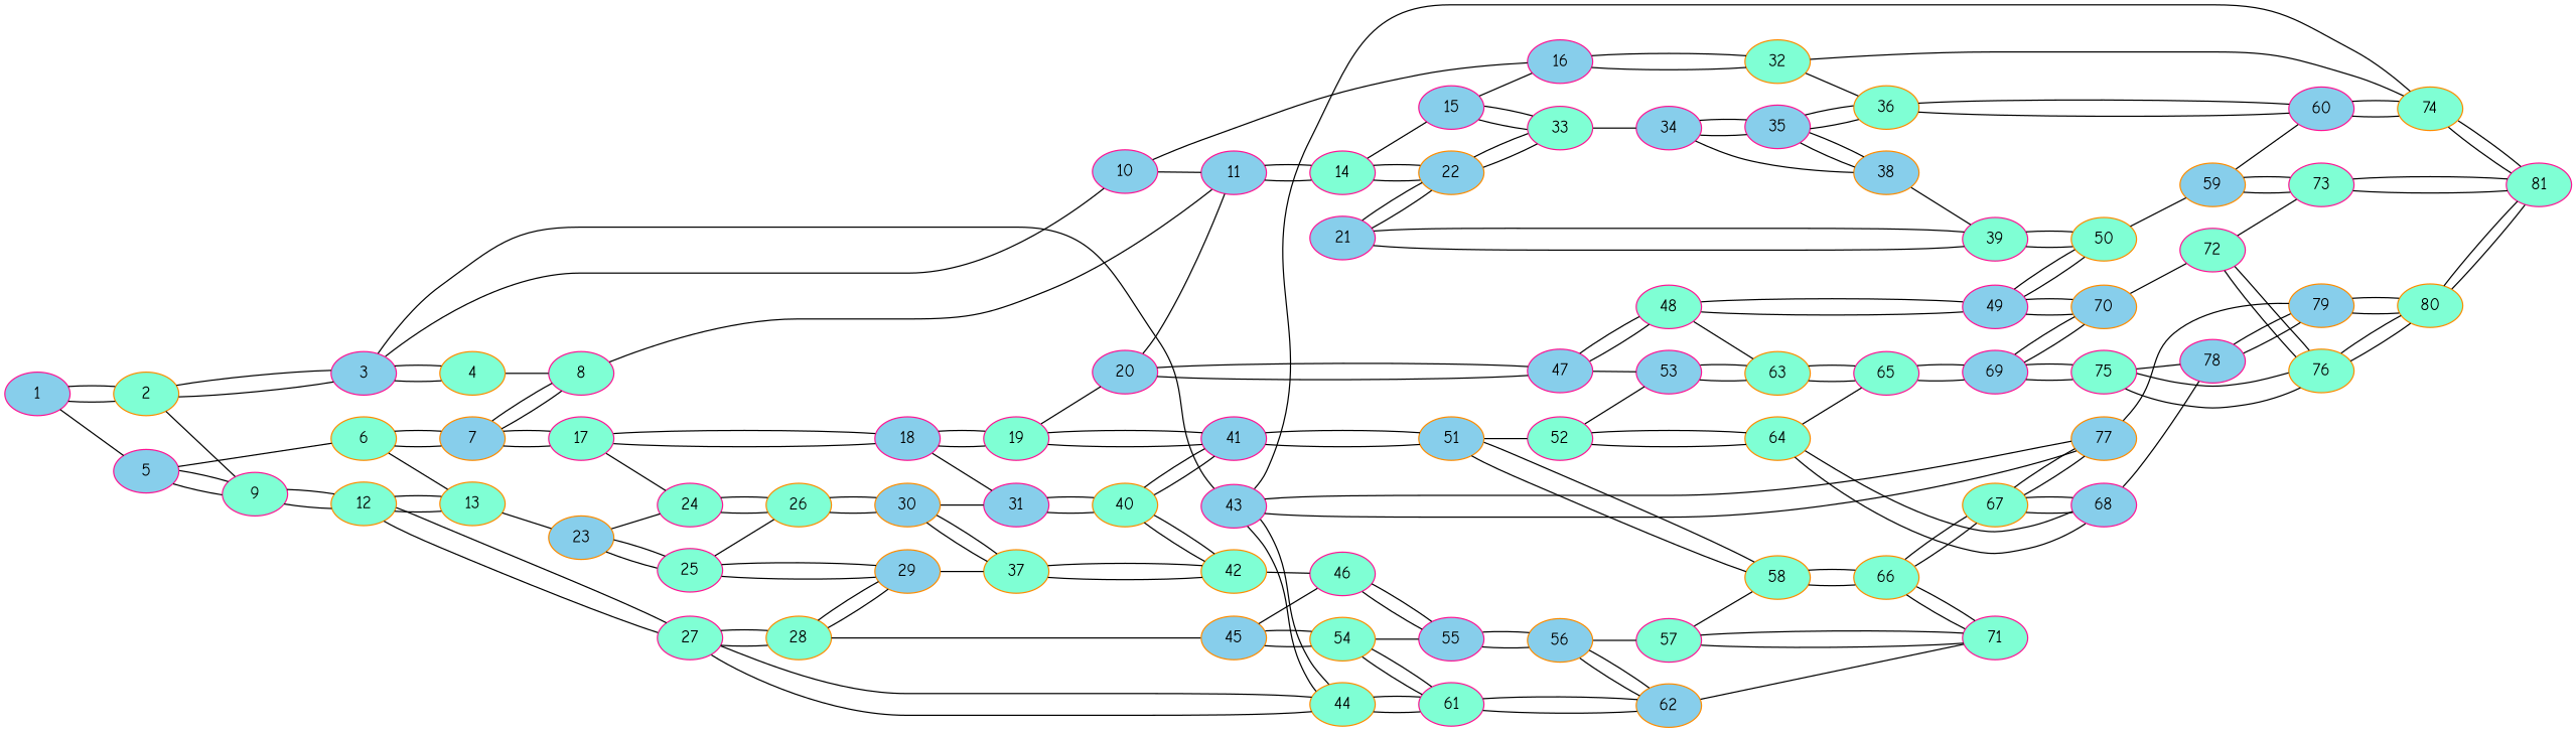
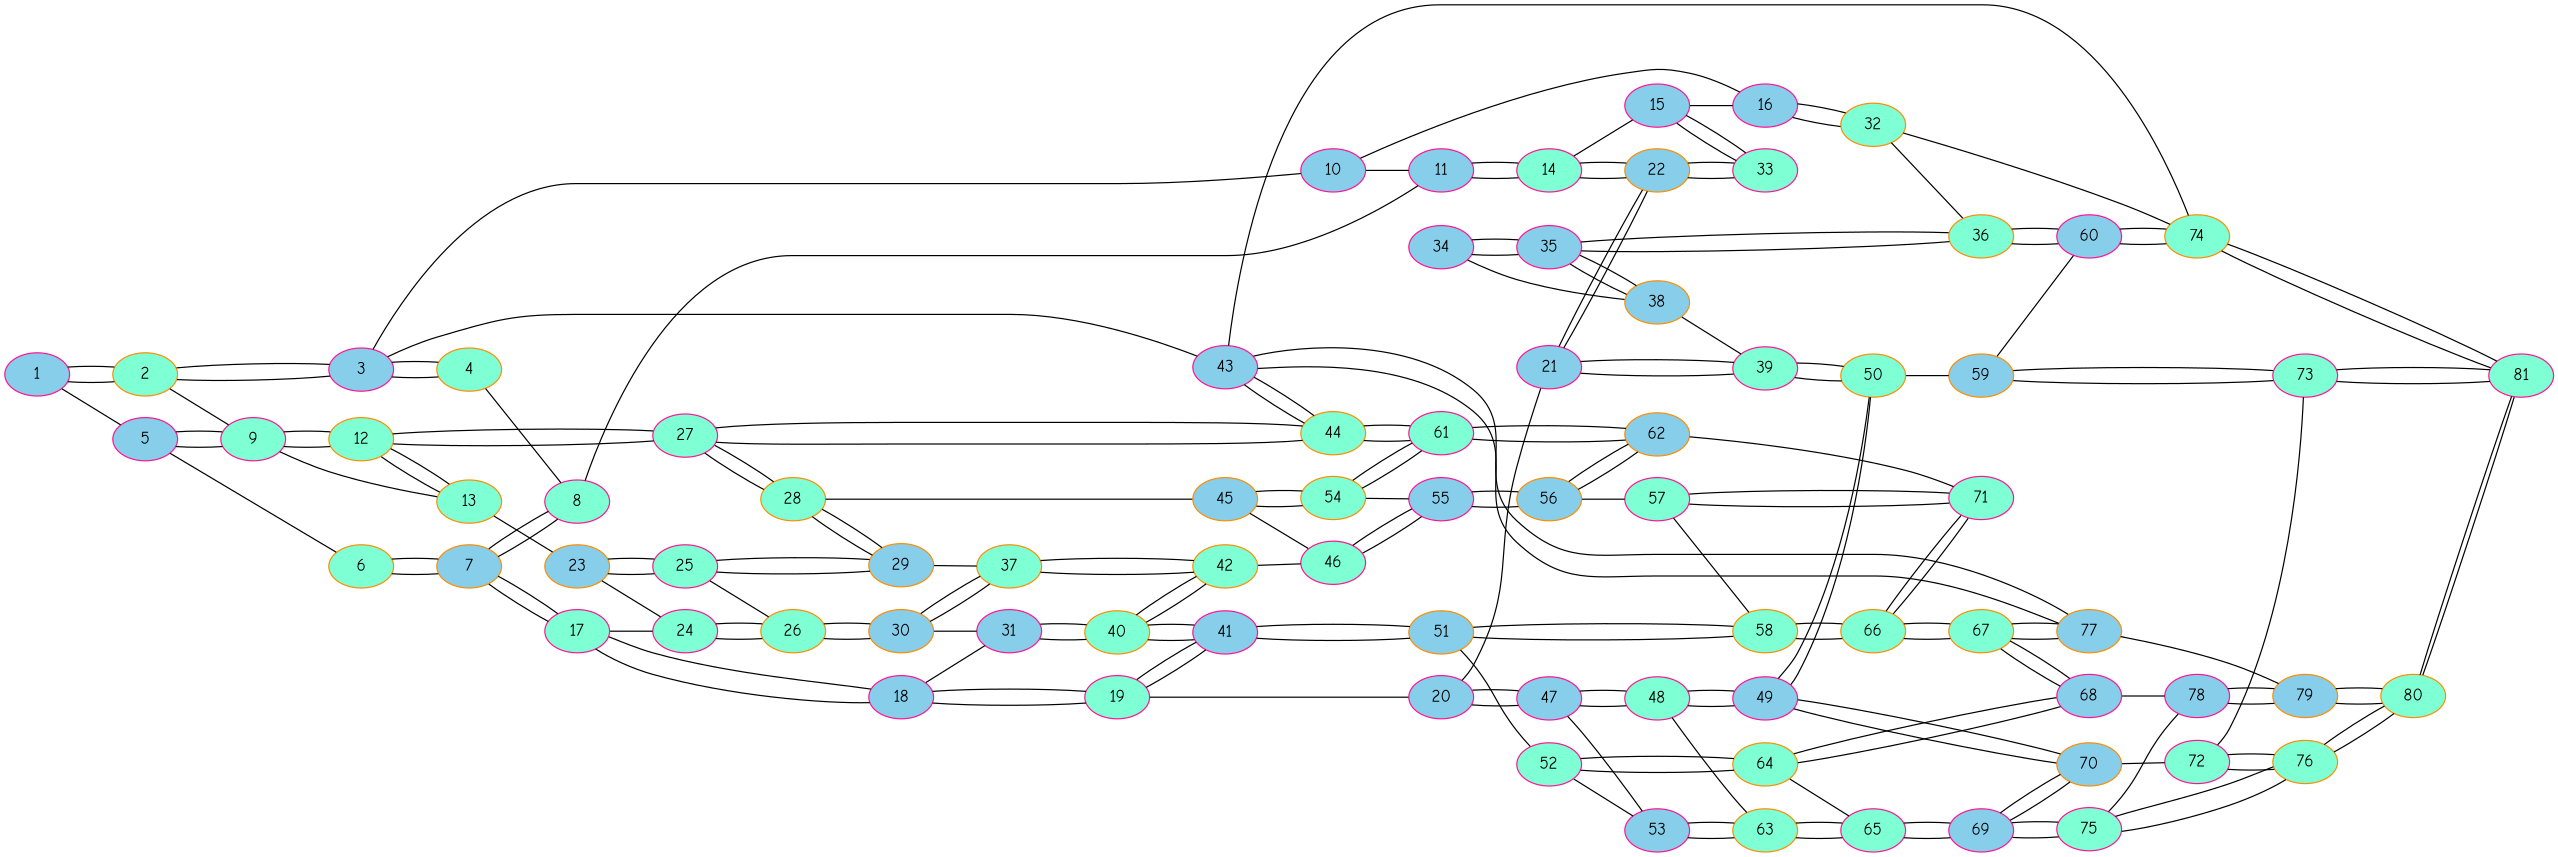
  graph {
    fontname="Comic Neue"
    rankdir=LR
    node [color=deeppink fillcolor=aquamarine fontname="Comic Neue" style=filled]
    edge [fontname="Comic Neue"]
    1 [fillcolor=skyblue]
    2 [color=darkorange]
    5 [fillcolor=skyblue]
    3 [fillcolor=skyblue]
    9
    6 [color=darkorange]
    4 [color=darkorange]
    10 [fillcolor=skyblue]
    43 [fillcolor=skyblue]
    12 [color=darkorange]
    8
    11 [fillcolor=skyblue]
    16 [fillcolor=skyblue]
    44 [color=darkorange]
    74 [color=darkorange]
    77 [color=darkorange fillcolor=skyblue]
    7 [color=darkorange fillcolor=skyblue]
    13 [color=darkorange]
    17
    23 [color=darkorange fillcolor=skyblue]
    18 [fillcolor=skyblue]
    24
    14
    27
    32 [color=darkorange]
    36 [color=darkorange]
    15 [fillcolor=skyblue]
    22 [color=darkorange fillcolor=skyblue]
    28 [color=darkorange]
    25
    33
    34 [fillcolor=skyblue]
    19
    31 [fillcolor=skyblue]
    26 [color=darkorange]
    20 [fillcolor=skyblue]
    41 [fillcolor=skyblue]
    40 [color=darkorange]
    21 [fillcolor=skyblue]
    47 [fillcolor=skyblue]
    51 [color=darkorange fillcolor=skyblue]
    39
    48
    53 [fillcolor=skyblue]
    50 [color=darkorange]
    29 [color=darkorange fillcolor=skyblue]
    30 [color=darkorange fillcolor=skyblue]
    37 [color=darkorange]
    45 [color=darkorange fillcolor=skyblue]
    61
    46
    54 [color=darkorange]
    42 [color=darkorange]
    60 [fillcolor=skyblue]
    81
    35 [fillcolor=skyblue]
    38 [color=darkorange fillcolor=skyblue]
    59 [color=darkorange fillcolor=skyblue]
    52
    58 [color=darkorange]
    55 [fillcolor=skyblue]
    79 [color=darkorange fillcolor=skyblue]
    62 [color=darkorange fillcolor=skyblue]
    56 [color=darkorange fillcolor=skyblue]
    49 [fillcolor=skyblue]
    63 [color=darkorange]
    70 [color=darkorange fillcolor=skyblue]
    65
    72
    73
    64 [color=darkorange]
    66 [color=darkorange]
    68 [fillcolor=skyblue]
    57
    71
    67 [color=darkorange]
    69 [fillcolor=skyblue]
    78 [fillcolor=skyblue]
    75
    76 [color=darkorange]
    80 [color=darkorange]
    1 -- 2
    1 -- 2
    1 -- 5
    2 -- 3
    2 -- 3
    2 -- 9
    5 -- 9
    5 -- 9
    5 -- 6
    3 -- 4
    3 -- 4
    3 -- 10
    3 -- 43
    9 -- 12
    9 -- 12
    6 -- 7
    6 -- 7
-   6 -- 13
+   9 -- 13
    4 -- 8
    10 -- 11
    10 -- 16
    43 -- 44
    43 -- 44
    43 -- 74
    43 -- 77
    43 -- 77
    12 -- 13
    12 -- 13
    12 -- 27
    12 -- 27
    8 -- 11
    11 -- 14
    11 -- 14
    16 -- 32
    16 -- 32
    44 -- 61
    44 -- 61
    74 -- 81
    74 -- 81
    77 -- 79
    7 -- 8
    7 -- 8
    7 -- 17
    7 -- 17
    13 -- 23
    17 -- 18
    17 -- 18
    17 -- 24
    23 -- 24
    23 -- 25
    23 -- 25
    18 -- 19
    18 -- 19
    18 -- 31
    24 -- 26
    24 -- 26
    14 -- 15
    14 -- 22
    14 -- 22
    27 -- 44
    27 -- 44
    27 -- 28
    27 -- 28
    32 -- 74
    32 -- 36
    36 -- 60
    36 -- 60
    15 -- 16
    15 -- 33
    15 -- 33
    22 -- 33
    22 -- 33
    28 -- 29
    28 -- 29
    28 -- 45
    25 -- 26
    25 -- 29
    25 -- 29
-   33 -- 34
    34 -- 35
    34 -- 35
    34 -- 38
    19 -- 20
    19 -- 41
    19 -- 41
    31 -- 40
    31 -- 40
    26 -- 30
    26 -- 30
-   20 -- 11
+   20 -- 21
    20 -- 47
    20 -- 47
    41 -- 51
    41 -- 51
    40 -- 41
    40 -- 41
    40 -- 42
    40 -- 42
    21 -- 22
    21 -- 22
    21 -- 39
    21 -- 39
    47 -- 48
    47 -- 48
    47 -- 53
    51 -- 52
    51 -- 58
    51 -- 58
    39 -- 50
    39 -- 50
    48 -- 49
    48 -- 49
    48 -- 63
    53 -- 63
    53 -- 63
    50 -- 59
    29 -- 37
    30 -- 31
    30 -- 37
    30 -- 37
    37 -- 42
    37 -- 42
    45 -- 46
    45 -- 54
    45 -- 54
    61 -- 62
    61 -- 62
    46 -- 55
    46 -- 55
    54 -- 61
    54 -- 61
    54 -- 55
    42 -- 46
    60 -- 74
    60 -- 74
    35 -- 36
    35 -- 36
    35 -- 38
    35 -- 38
    38 -- 39
    59 -- 60
    59 -- 73
    59 -- 73
    52 -- 53
    52 -- 64
    52 -- 64
    58 -- 66
    58 -- 66
    55 -- 56
    55 -- 56
    79 -- 80
    79 -- 80
    62 -- 71
    56 -- 62
    56 -- 62
    56 -- 57
    49 -- 50
    49 -- 50
    49 -- 70
    49 -- 70
    63 -- 65
    63 -- 65
    70 -- 72
    65 -- 69
    65 -- 69
    72 -- 73
    72 -- 76
    72 -- 76
    73 -- 81
    73 -- 81
    64 -- 65
    64 -- 68
    64 -- 68
    66 -- 71
    66 -- 71
    66 -- 67
    66 -- 67
    68 -- 78
    57 -- 58
    57 -- 71
    57 -- 71
    67 -- 77
    67 -- 77
    67 -- 68
    67 -- 68
    69 -- 70
    69 -- 70
    69 -- 75
    69 -- 75
    78 -- 79
    78 -- 79
    75 -- 78
    75 -- 76
    75 -- 76
    76 -- 80
    76 -- 80
    80 -- 81
    80 -- 81
  }
